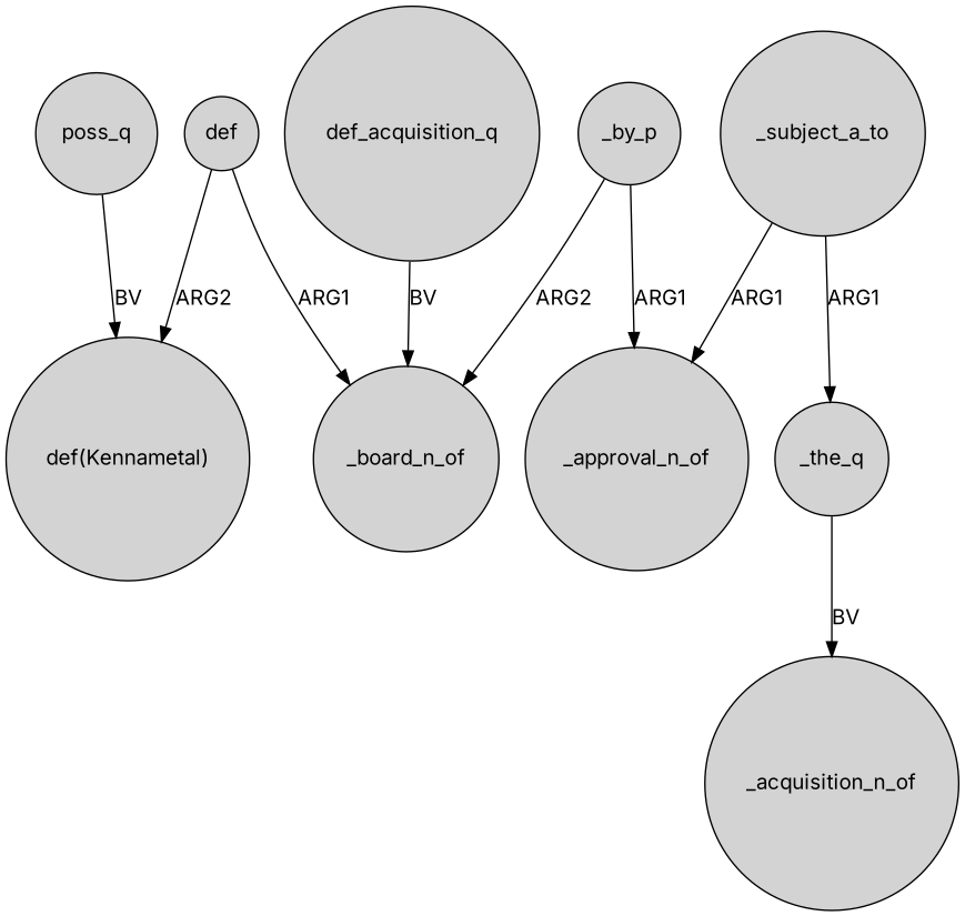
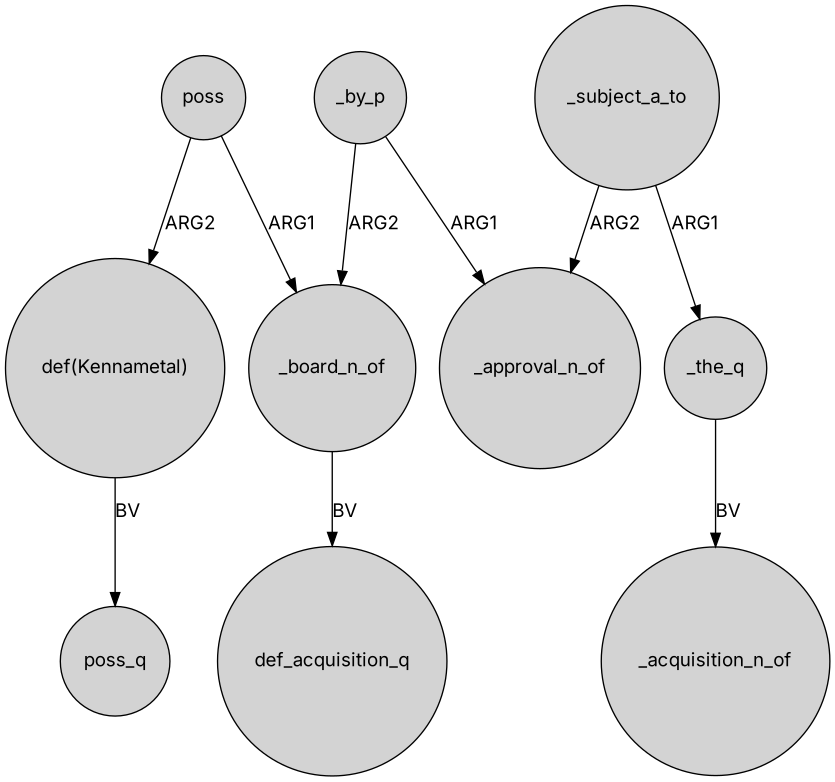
  digraph {
    fontname=Inter
    node [fontname=Inter shape=circle style=filled]
    edge [fontname=Inter]
    n1 [label="def(Kennametal)"]
-   poss [label=def]
+   poss
    _board_n_of
    _the_q
    _acquisition_n_of
    n6 [label=def_acquisition_q]
    _by_p
    _approval_n_of
    n9 [label=poss_q]
    _subject_a_to
    poss -> n1 [label=ARG2]
    poss -> _board_n_of [label=ARG1]
    _the_q -> _acquisition_n_of [label=BV]
-   n6 -> _board_n_of [label=BV]
+   _board_n_of -> n6 [label=BV]
    _by_p -> _board_n_of [label=ARG2]
    _by_p -> _approval_n_of [label=ARG1]
-   n9 -> n1 [label=BV]
+   n1 -> n9 [label=BV]
    _subject_a_to -> _the_q [label=ARG1]
-   _subject_a_to -> _approval_n_of [label=ARG1]
+   _subject_a_to -> _approval_n_of [label=ARG2]
  }
